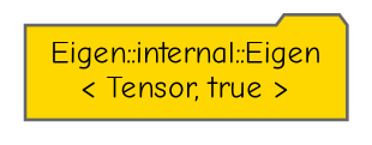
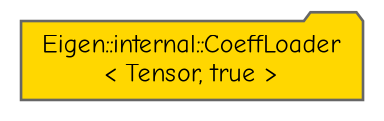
  digraph {
    rankdir=LR
    fontname="Comic Neue"
-   n1 [color=grey40 fillcolor=gold fontname="Comic Neue" fontsize=10 height=0.2 label="Eigen::internal::Eigen\l\< Tensor, true \>" shape=folder style=filled width=0.4]
+   n1 [color=grey40 fillcolor=gold fontname="Comic Neue" fontsize=10 height=0.2 label="Eigen::internal::CoeffLoader\l\< Tensor, true \>" shape=folder style=filled width=0.4]
  }
